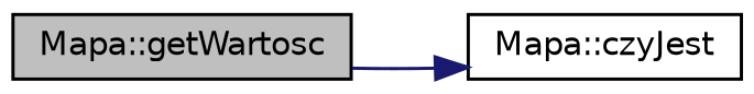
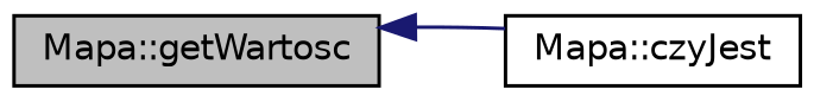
  digraph {
    rankdir=LR
    node [color=black fontname=Helvetica fontsize=10 shape=record style=filled]
    n1 [fillcolor=grey75 fontcolor=black height=0.2 label="Mapa::getWartosc" width=0.4]
    n2 [fillcolor=white height=0.2 label="Mapa::czyJest" width=0.4]
-   n1 -> n2 [color=midnightblue fontname=Helvetica fontsize=10 labelfontname=Helvetica labelfontsize=10 style=solid]
+   n2 -> n1 [color=midnightblue fontname=Helvetica fontsize=10 labelfontname=Helvetica labelfontsize=10 style=solid]
  }
